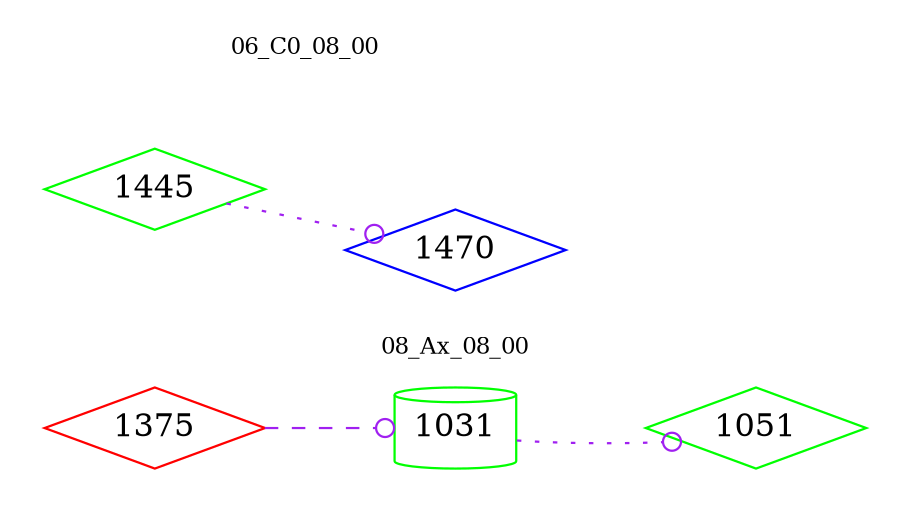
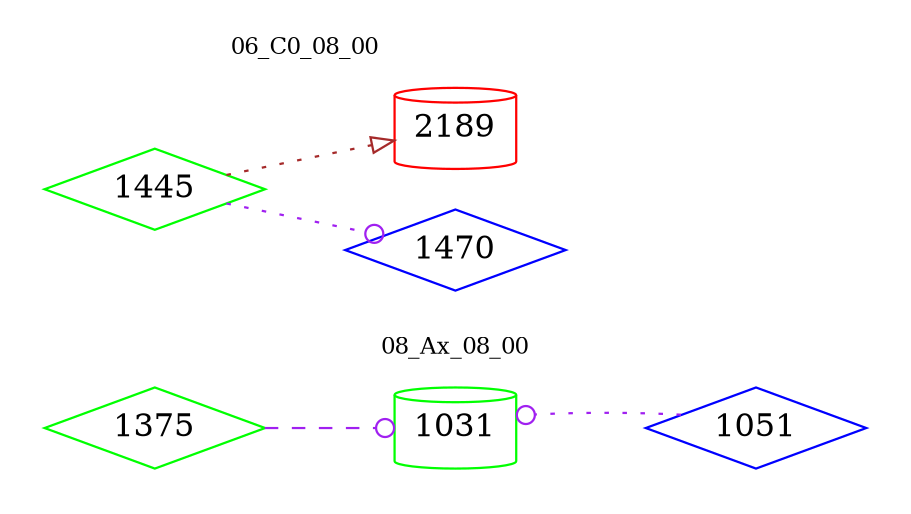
  digraph {
    rankdir=LR
    node [color=green shape=diamond]
    edge [arrowhead=odot color=purple style=dotted]
    n1 [label=1031 shape=cylinder]
-   n2 [label=1051]
-   n3 [color=red label=1375]
+   n2 [color=blue label=1051]
+   n3 [label=1375]
    n4 [label=1445]
    n5 [color=blue label=1470]
+   n6 [color=red label=2189 shape=cylinder]
    subgraph cluster_1 {
      color=white
      fontsize=10
      label="08_Ax_08_00"
      n1
      n2
      n3
    }
    subgraph cluster_2 {
      color=white
      fontsize=10
      label="06_C0_08_00"
      n4
      n5
+     n6
    }
-   n1 -> n2
+   n2 -> n1
    n3 -> n1 [style=dashed]
    n4 -> n5
+   n4 -> n6 [arrowhead=onormal color=brown]
  }
